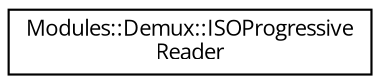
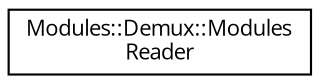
  digraph {
    rankdir=LR
    fontname="Open Sans"
-   n1 [color=black fillcolor=white fontname="Open Sans" fontsize=10 height=0.2 label="Modules::Demux::ISOProgressive\lReader" shape=record style=filled width=0.4]
+   n1 [color=black fillcolor=white fontname="Open Sans" fontsize=10 height=0.2 label="Modules::Demux::Modules\lReader" shape=record style=filled width=0.4]
  }
